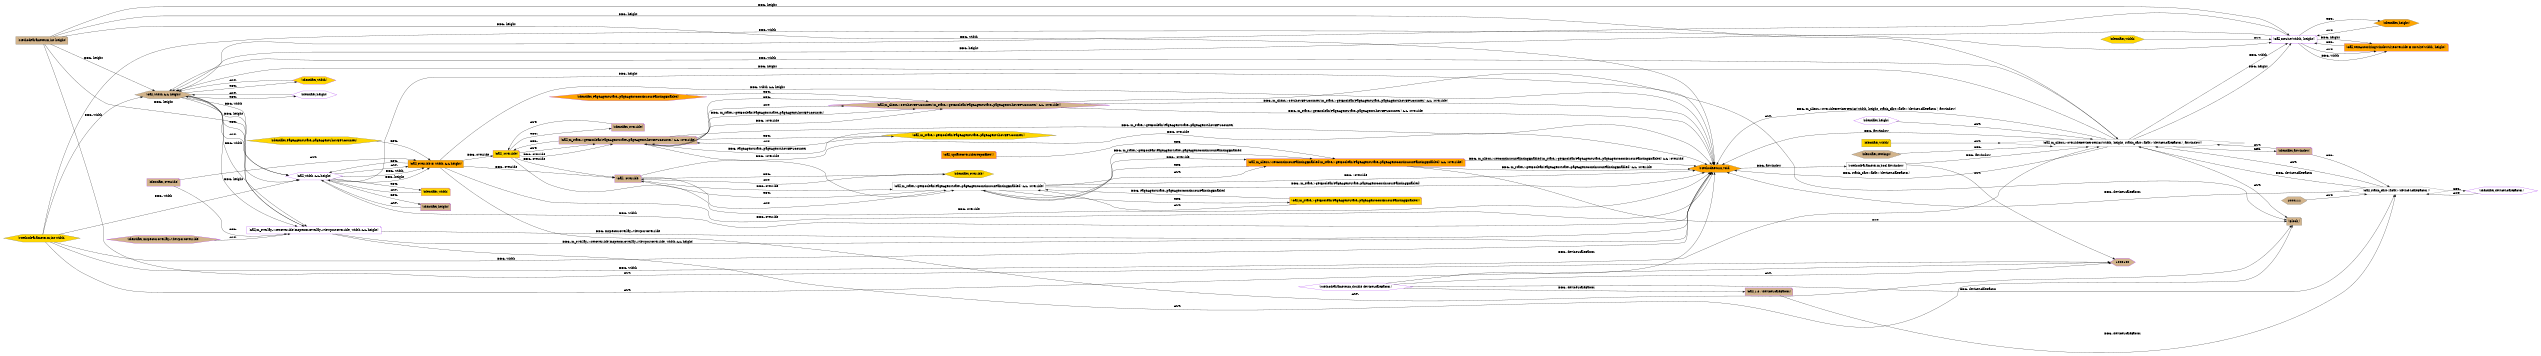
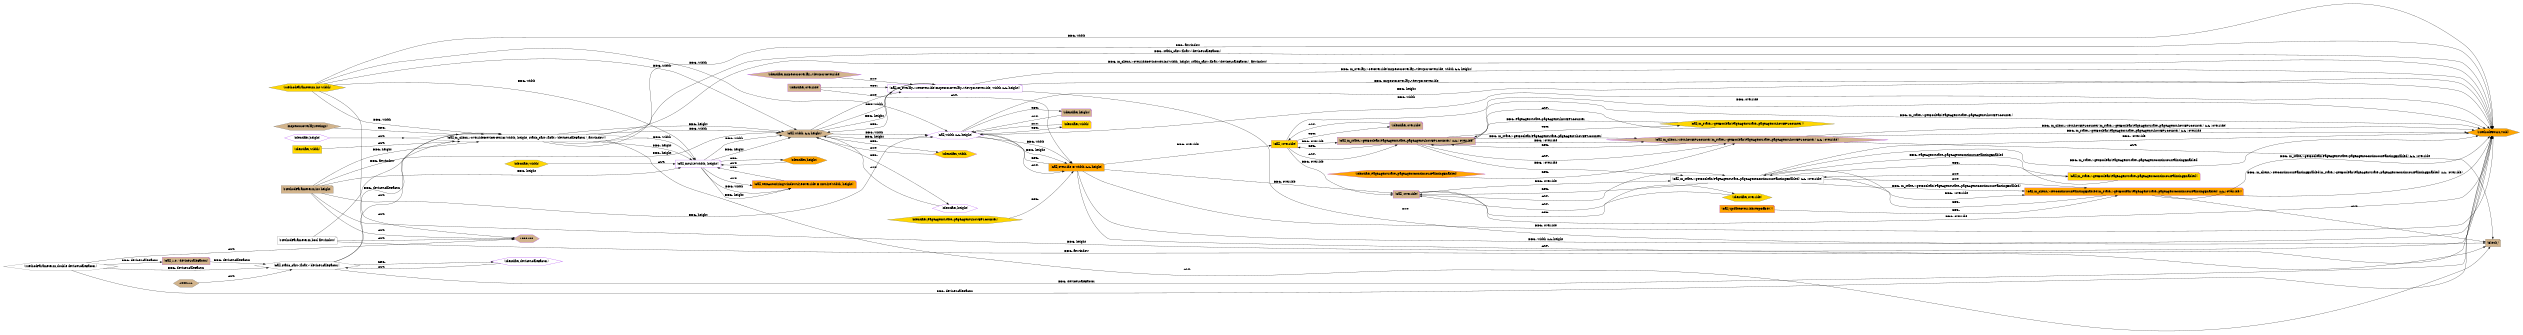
  digraph {
    fontname="DejaVu Serif"
    rankdir=LR
    node [color=purple fillcolor=tan fontname="DejaVu Serif" shape=hexagon style=filled]
    edge [fontname="DejaVu Serif"]
    n1 [color=gray40 label="(Call,width && height)"]
    n2 [fillcolor=white label="(Call,m_overlay->setOverride(InspectorOverlay::ViewportOverride, width && height))" shape=note]
    n3 [fillcolor=white label="(Call,width && height)"]
    n4 [fillcolor=gold label="(Identifier,width)"]
    n5 [fillcolor=white label="(Identifier,height)"]
    n6 [color=gray40 label="(Block,)" shape=note]
    n7 [color=gray40 fillcolor=orange label="(MethodReturn,void)"]
    n8 [color=gray40 fillcolor=orange label="(Call,override = width && height)" shape=note]
    n9 [fillcolor=gold label="(Identifier,width)" shape=note]
    n10 [label="(Identifier,height)" shape=note]
    n11 [color=gray40 fillcolor=white label="(Call,m_client->overrideDeviceMetrics(width, height, static_cast<float>(deviceScaleFactor), fitWindow))"]
    n12 [fillcolor=white label="(Call,IntSize(width, height))" shape=note]
-   n13 [label="(Identifier,fitWindow)" shape=note]
    n14 [color=gray40 fillcolor=orange label="(Identifier,height)"]
    n15 [fillcolor=orange label="(Call,textAutosizingWindowSizeOverride = IntSize(width, height))" shape=note]
    n16 [color=gray40 fillcolor=white label="(Call,static_cast<float>(deviceScaleFactor))"]
    n17 [color=gray40 fillcolor=gold label="(MethodParameterIn,int width)"]
    1000100
    n19 [color=gray40 label="(MethodParameterIn,int height)" shape=note]
    n20 [fillcolor=white label="(Identifier,deviceScaleFactor)"]
    n21 [label="(Call,1.0 / deviceScaleFactor)" shape=note]
-   n22 [fillcolor=white label="(MethodParameterIn,double deviceScaleFactor)"]
+   n22 [color=gray40 fillcolor=white label="(MethodParameterIn,double deviceScaleFactor)"]
    n23 [color=gray40 fillcolor=white label="(MethodParameterIn,bool fitWindow)" shape=note]
    n24 [fillcolor=gold label="(Call,!override)" shape=note]
    n25 [label="(Call,!override)" shape=note]
    n26 [label="(Call,m_state->getBoolean(PageAgentState::pageAgentShowFPSCounter) && !override)" shape=note]
    n27 [label="(Identifier,override)" shape=note]
    n28 [color=gray40 fillcolor=white label="(Call,m_state->getBoolean(PageAgentState::pageAgentContinuousPaintingEnabled) && !override)" shape=note]
    n29 [color=gray40 fillcolor=gold label="(Identifier,override)"]
    n30 [label="(Call,m_client->setShowFPSCounter(m_state->getBoolean(PageAgentState::pageAgentShowFPSCounter) && !override))"]
    n31 [color=gray40 fillcolor=gold label="(Call,m_state->getBoolean(PageAgentState::pageAgentShowFPSCounter))"]
    n32 [fillcolor=orange label="(Call,m_client->setContinuousPaintingEnabled(m_state->getBoolean(PageAgentState::pageAgentContinuousPaintingEnabled) && !override))" shape=note]
    n33 [fillcolor=gold label="(Call,m_state->getBoolean(PageAgentState::pageAgentContinuousPaintingEnabled))" shape=note]
    n34 [fillcolor=white label="(Identifier,height)"]
    n35 [fillcolor=orange label="(Call,updateOverridesTopOffset())" shape=note]
    n36 [color=gray40 fillcolor=gold label="(Identifier,width)" shape=note]
    n37 [color=gray40 fillcolor=gold label="(Identifier,PageAgentState::pageAgentShowFPSCounter)"]
    n38 [fillcolor=orange label="(Identifier,PageAgentState::pageAgentContinuousPaintingEnabled)"]
-   n39 [color=gray40 label="(Identifier,settings)"]
+   n39 [color=gray40 label="(InspectorOverlay,settings)"]
    n40 [label="(Identifier,override)" shape=note]
    n41 [color=gray40 fillcolor=gold label="(Identifier,width)"]
    n42 [label="(Identifier,InspectorOverlay::ViewportOverride)"]
    1000111 [color=gray40]
    n1 -> n2 [label="AST: "]
    n1 -> n2 [label="DDG: width"]
    n1 -> n2 [label="DDG: height"]
    n1 -> n3 [label="DDG: width"]
    n1 -> n3 [label="DDG: height"]
    n1 -> n4 [label="CFG: "]
    n1 -> n5 [label="CFG: "]
    n2 -> n1 [label="CFG: "]
    n2 -> n6 [label="AST: "]
    n2 -> n7 [label="DDG: InspectorOverlay::ViewportOverride"]
    n2 -> n7 [label="DDG: m_overlay->setOverride(InspectorOverlay::ViewportOverride, width && height)"]
    n3 -> n7 [label="DDG: height"]
    n3 -> n7 [label="DDG: width"]
    n3 -> n8 [label="AST: "]
    n3 -> n8 [label="DDG: width"]
    n3 -> n8 [label="DDG: height"]
    n3 -> n9 [label="CFG: "]
    n3 -> n10 [label="CFG: "]
    n4 -> n1 [label="AST: "]
    n5 -> n1 [label="AST: "]
    n8 -> n3 [label="CFG: "]
    n8 -> n6 [label="AST: "]
    n8 -> n7 [label="DDG: override"]
    n8 -> n7 [label="DDG: width && height"]
    n8 -> n24 [label="DDG: override"]
    n8 -> n25 [label="DDG: override"]
    n9 -> n3 [label="AST: "]
    n10 -> n3 [label="AST: "]
    n11 -> n1 [label="DDG: width"]
    n11 -> n1 [label="DDG: height"]
    n11 -> n6 [label="AST: "]
    n11 -> n7 [label="DDG: m_client->overrideDeviceMetrics(width, height, static_cast<float>(deviceScaleFactor), fitWindow)"]
    n11 -> n7 [label="DDG: fitWindow"]
    n11 -> n7 [label="DDG: static_cast<float>(deviceScaleFactor)"]
    n11 -> n12 [label="DDG: width"]
    n11 -> n12 [label="DDG: height"]
-   n11 -> n13 [label="CFG: "]
    n12 -> n1 [label="DDG: width"]
    n12 -> n1 [label="DDG: height"]
    n12 -> n14 [label="CFG: "]
    n12 -> n15 [label="AST: "]
    n12 -> n15 [label="DDG: width"]
    n12 -> n15 [label="DDG: height"]
-   n13 -> n11 [label="AST: "]
-   n13 -> n16 [label="CFG: "]
    n14 -> n12 [label="AST: "]
    n15 -> n12 [label="CFG: "]
    n16 -> n7 [label="DDG: deviceScaleFactor"]
    n16 -> n11 [label="AST: "]
    n16 -> n11 [label="DDG: deviceScaleFactor"]
    n16 -> n20 [label="CFG: "]
    n17 -> n1 [label="DDG: width"]
    n17 -> n3 [label="DDG: width"]
    n17 -> n7 [label="DDG: width"]
    n17 -> n11 [label="DDG: width"]
    n17 -> n12 [label="DDG: width"]
    n17 -> 1000100 [label="AST: "]
    n19 -> n1 [label="DDG: height"]
    n19 -> n3 [label="DDG: height"]
    n19 -> n7 [label="DDG: height"]
    n19 -> n11 [label="DDG: height"]
    n19 -> n12 [label="DDG: height"]
    n19 -> 1000100 [label="AST: "]
    n20 -> n16 [label="AST: "]
    n21 -> n16 [label="DDG: deviceScaleFactor"]
    n22 -> n7 [label="DDG: deviceScaleFactor"]
    n22 -> n16 [label="DDG: deviceScaleFactor"]
    n22 -> 1000100 [label="AST: "]
    n22 -> n21 [label="DDG: deviceScaleFactor"]
-   n7 -> n23 [label="DDG: fitWindow"]
+   n23 -> n7 [label="DDG: fitWindow"]
    n23 -> n11 [label="DDG: fitWindow"]
    n23 -> 1000100 [label="AST: "]
    n24 -> n7 [label="DDG: override"]
    n24 -> n25 [label="DDG: override"]
    n24 -> n26 [label="AST: "]
    n24 -> n26 [label="DDG: override"]
    n24 -> n27 [label="CFG: "]
    n25 -> n7 [label="DDG: override"]
    n25 -> n28 [label="AST: "]
    n25 -> n28 [label="DDG: override"]
    n25 -> n29 [label="CFG: "]
    n26 -> n7 [label="DDG: m_state->getBoolean(PageAgentState::pageAgentShowFPSCounter)"]
    n26 -> n24 [label="CFG: "]
    n26 -> n28 [label="DDG: !override"]
    n26 -> n30 [label="AST: "]
    n26 -> n30 [label="DDG: m_state->getBoolean(PageAgentState::pageAgentShowFPSCounter)"]
    n26 -> n30 [label="DDG: !override"]
    n26 -> n31 [label="CFG: "]
    n27 -> n24 [label="AST: "]
    n28 -> n7 [label="DDG: !override"]
    n28 -> n7 [label="DDG: m_state->getBoolean(PageAgentState::pageAgentContinuousPaintingEnabled)"]
    n28 -> n25 [label="CFG: "]
    n28 -> n32 [label="AST: "]
    n28 -> n32 [label="DDG: m_state->getBoolean(PageAgentState::pageAgentContinuousPaintingEnabled)"]
    n28 -> n32 [label="DDG: !override"]
    n28 -> n33 [label="CFG: "]
    n29 -> n25 [label="AST: "]
    n30 -> n6 [label="AST: "]
    n30 -> n7 [label="DDG: m_state->getBoolean(PageAgentState::pageAgentShowFPSCounter) && !override"]
    n30 -> n7 [label="DDG: m_client->setShowFPSCounter(m_state->getBoolean(PageAgentState::pageAgentShowFPSCounter) && !override)"]
    n30 -> n26 [label="CFG: "]
    n31 -> n26 [label="AST: "]
    n31 -> n26 [label="DDG: PageAgentState::pageAgentShowFPSCounter"]
    n32 -> n6 [label="AST: "]
    n32 -> n7 [label="DDG: m_client->setContinuousPaintingEnabled(m_state->getBoolean(PageAgentState::pageAgentContinuousPaintingEnabled) && !override)"]
    n32 -> n7 [label="DDG: m_state->getBoolean(PageAgentState::pageAgentContinuousPaintingEnabled) && !override"]
    n32 -> n28 [label="CFG: "]
    n33 -> n28 [label="AST: "]
    n33 -> n28 [label="DDG: PageAgentState::pageAgentContinuousPaintingEnabled"]
    n34 -> n11 [label="AST: "]
    n35 -> n32 [label="CFG: "]
    n36 -> n11 [label="AST: "]
    n37 -> n8 [label="CFG: "]
    n38 -> n30 [label="CFG: "]
    n39 -> n11 [label="CFG: "]
    n40 -> n2 [label="CFG: "]
    n40 -> n8 [label="AST: "]
    n41 -> n12 [label="AST: "]
    n42 -> n2 [label="AST: "]
    1000111 -> n16 [label="AST: "]
  }
